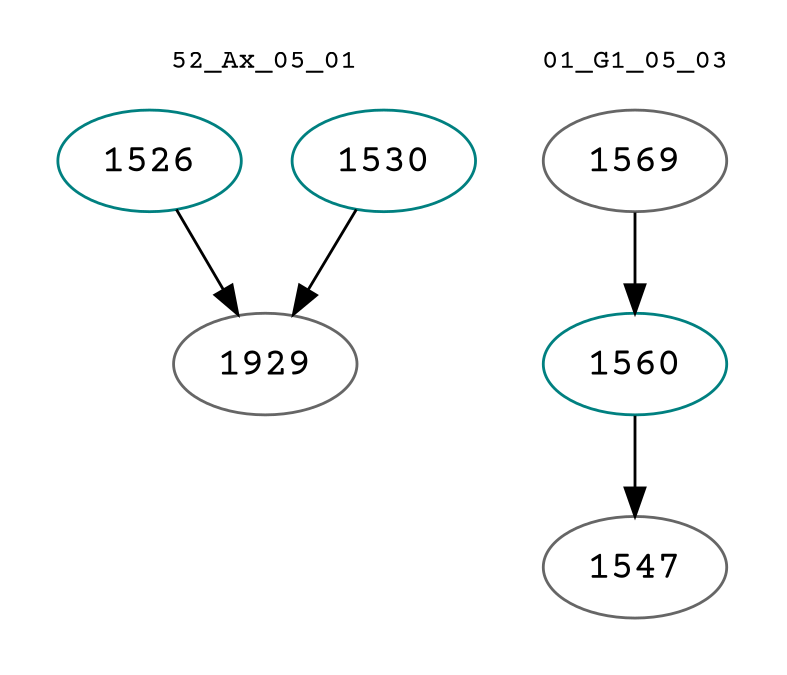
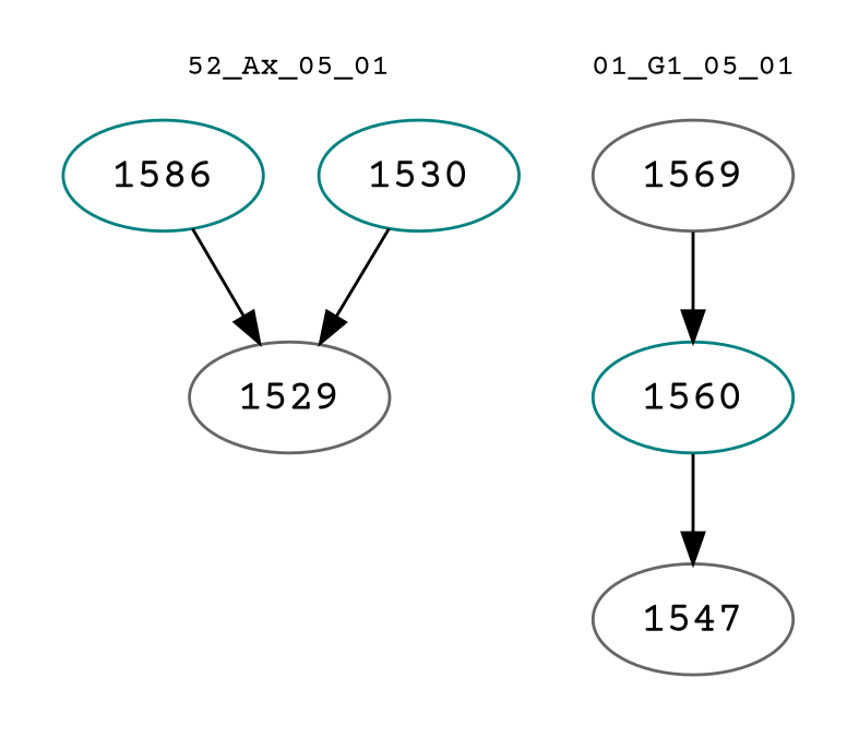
  digraph {
    fontname="Courier Prime"
    node [color=teal fontname="Courier Prime"]
    edge [color=black fontname="Courier Prime"]
    n1 [label=1530]
-   n2 [label=1526]
-   n3 [color=gray40 label=1929]
+   n2 [label=1586]
+   n3 [color=gray40 label=1529]
    n4 [color=gray40 label=1569]
    n5 [label=1560]
    n6 [color=gray40 label=1547]
    subgraph cluster_1 {
      color=white
      fontsize=10
      label="52_Ax_05_01"
      n1
      n2
      n3
    }
    subgraph cluster_2 {
      color=white
      fontsize=10
-     label="01_G1_05_03"
+     label="01_G1_05_01"
      n4
      n5
      n6
    }
    n1 -> n3
    n2 -> n3
    n4 -> n5
    n5 -> n6
  }
